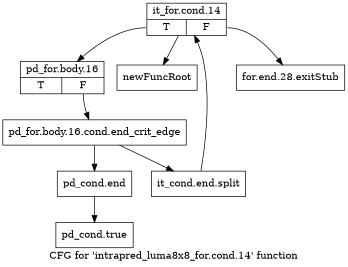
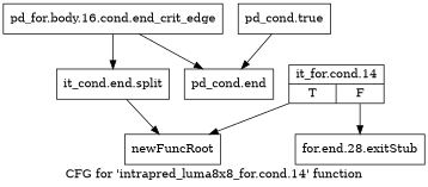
  digraph {
    label="CFG for 'intrapred_luma8x8_for.cond.14' function"
    node [shape=record]
    n1 [label="{newFuncRoot}"]
    n2 [label="{it_for.cond.14|{<s0>T|<s1>F}}"]
    n3 [label="{for.end.28.exitStub}"]
-   n4 [label="{pd_for.body.16|{<s0>T|<s1>F}}"]
    n5 [label="{pd_for.body.16.cond.end_crit_edge}"]
    n6 [label="{pd_cond.true}"]
    n7 [label="{pd_cond.end}"]
    n8 [label="{it_cond.end.split}"]
    n2 -> n1
    n2 -> n3 [tailport=s1]
-   n2 -> n4 [tailport=s0]
-   n4 -> n5 [tailport=s1]
    n5 -> n7
    n5 -> n8
-   n7 -> n6
-   n8 -> n2
+   n6 -> n7
+   n8 -> n1
  }
